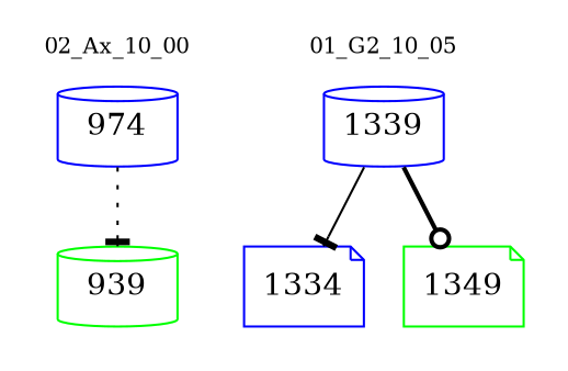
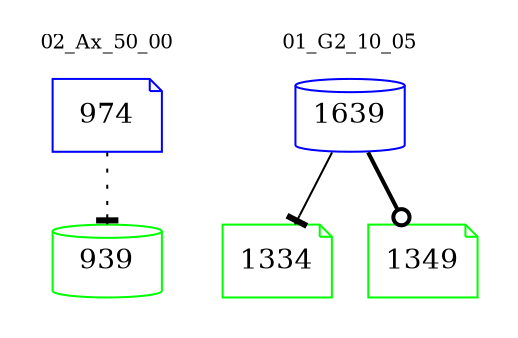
  digraph {
    node [color=green shape=cylinder]
    edge [arrowhead=tee color=black]
-   n1 [color=blue label=974]
+   n1 [color=blue label=974 shape=note]
    n2 [label=939]
-   n3 [color=blue label=1339]
-   n4 [color=blue label=1334 shape=note]
+   n3 [color=blue label=1639]
+   n4 [label=1334 shape=note]
    n5 [label=1349 shape=note]
    subgraph cluster_1 {
      color=white
      fontsize=10
-     label="02_Ax_10_00"
+     label="02_Ax_50_00"
      n1
      n2
    }
    subgraph cluster_2 {
      color=white
      fontsize=10
      label="01_G2_10_05"
      n3
      n4
      n5
    }
    n1 -> n2 [style=dotted]
    n3 -> n4 [style=solid]
    n3 -> n5 [arrowhead=odot style=bold]
  }
